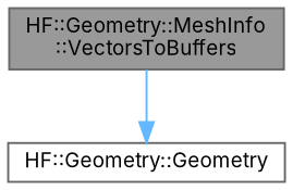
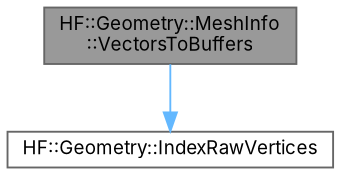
  digraph {
    rankdir=TB
    fontname=Inter
    node [fontname=Inter fontsize=10 shape=box style=filled]
    n1 [color=gray40 fillcolor=grey60 fontcolor=black height=0.2 label="HF::Geometry::MeshInfo\l::VectorsToBuffers" width=0.4]
-   n2 [color=grey40 fillcolor=white height=0.2 label="HF::Geometry::Geometry" width=0.4]
+   n2 [color=grey40 fillcolor=white height=0.2 label="HF::Geometry::IndexRawVertices" width=0.4]
    n1 -> n2 [color=steelblue1 fontname=Inter fontsize=10 labelfontname=Helvetica labelfontsize=10 style=solid]
  }
